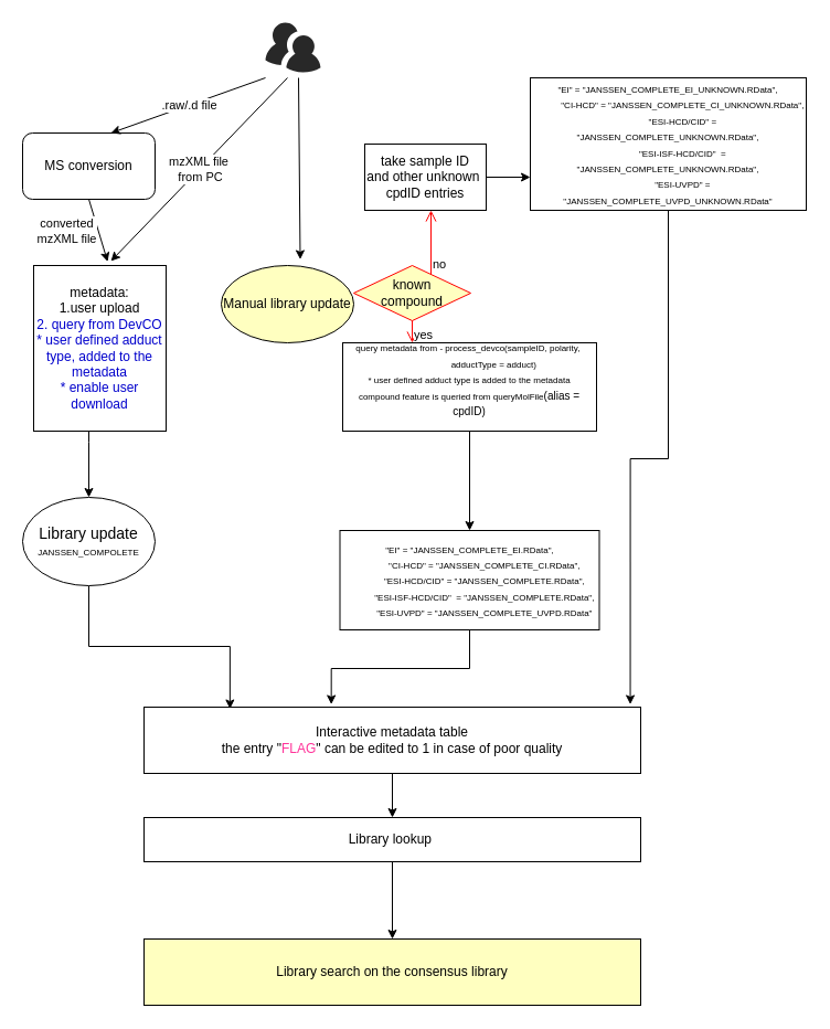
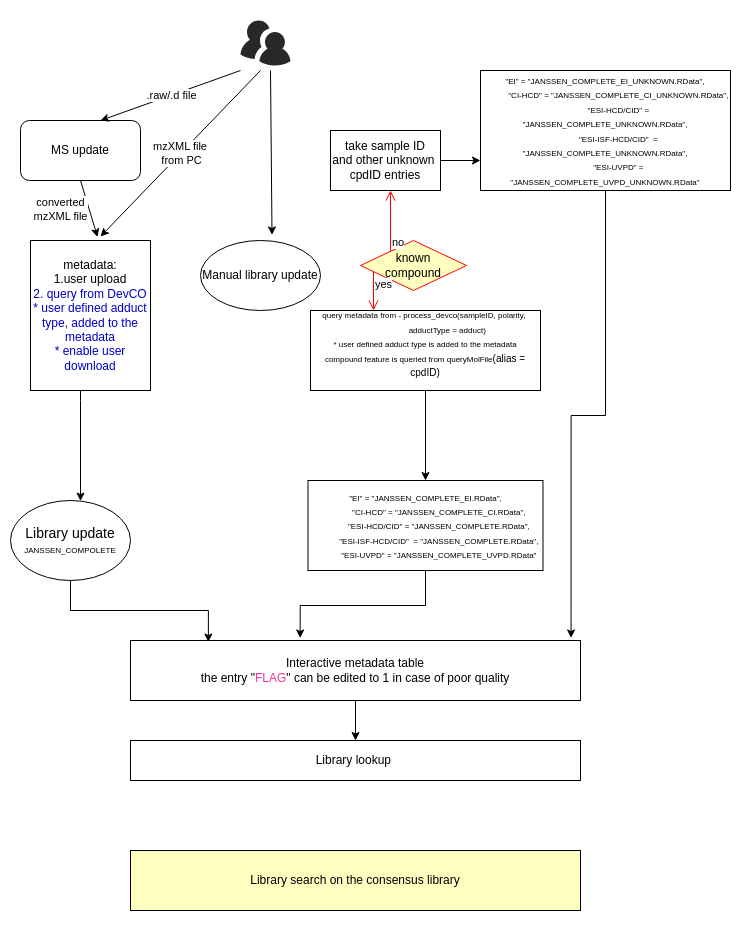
  <mxCell id="0" />
  <mxCell id="1" parent="0" />
  <mxCell id="2" value="" style="verticalLabelPosition=bottom;sketch=0;html=1;fillColor=#282828;strokeColor=none;verticalAlign=top;pointerEvents=1;align=center;shape=mxgraph.cisco_safe.people_places_things_icons.icon9;" vertex="1" parent="1"><mxGeometry x="240" y="20" width="50" height="45" as="geometry" /></mxCell>
- <mxCell id="3" value="MS conversion" style="rounded=1;whiteSpace=wrap;html=1;" vertex="1" parent="1"><mxGeometry x="20" y="120" width="120" height="60" as="geometry" /></mxCell>
+ <mxCell id="3" value="MS update" style="rounded=1;whiteSpace=wrap;html=1;" vertex="1" parent="1"><mxGeometry x="20" y="120" width="120" height="60" as="geometry" /></mxCell>
  <mxCell id="4" value="" style="endArrow=classic;html=1;rounded=0;" edge="1" parent="1"><mxGeometry relative="1" as="geometry"><mxPoint x="240" y="70" as="sourcePoint" /><mxPoint x="100" y="120" as="targetPoint" /></mxGeometry></mxCell>
  <mxCell id="5" value=".raw/.d file&lt;br&gt;" style="edgeLabel;resizable=0;html=1;align=center;verticalAlign=middle;" connectable="0" vertex="1" parent="4"><mxGeometry relative="1" as="geometry" /></mxCell>
  <mxCell id="6" value="" style="endArrow=classic;html=1;rounded=0;" edge="1" parent="1"><mxGeometry relative="1" as="geometry"><mxPoint x="260" y="70" as="sourcePoint" /><mxPoint x="100" y="236" as="targetPoint" /></mxGeometry></mxCell>
  <mxCell id="7" value="mzXML file&amp;nbsp;&lt;br&gt;from PC" style="edgeLabel;resizable=0;html=1;align=center;verticalAlign=middle;" connectable="0" vertex="1" parent="6"><mxGeometry relative="1" as="geometry" /></mxCell>
  <mxCell id="8" value="" style="endArrow=classic;html=1;rounded=0;exitX=0.5;exitY=1;exitDx=0;exitDy=0;entryX=0.642;entryY=-0.05;entryDx=0;entryDy=0;entryPerimeter=0;" edge="1" parent="1" source="3"><mxGeometry relative="1" as="geometry"><mxPoint x="80" y="350" as="sourcePoint" /><mxPoint x="97.04" y="236.5" as="targetPoint" /></mxGeometry></mxCell>
  <mxCell id="9" value="converted&lt;br&gt;mzXML file" style="edgeLabel;resizable=0;html=1;align=center;verticalAlign=middle;" connectable="0" vertex="1" parent="8"><mxGeometry relative="1" as="geometry"><mxPoint x="-29" as="offset" /></mxGeometry></mxCell>
  <mxCell id="10" style="edgeStyle=orthogonalEdgeStyle;rounded=0;orthogonalLoop=1;jettySize=auto;html=1;entryX=0.173;entryY=0.025;entryDx=0;entryDy=0;entryPerimeter=0;" edge="1" parent="1" source="11" target="29"><mxGeometry relative="1" as="geometry" /></mxCell>
- <mxCell id="11" value="&lt;font style=&quot;&quot;&gt;&lt;span style=&quot;font-size: 14px;&quot;&gt;Library update&lt;/span&gt;&lt;font style=&quot;font-size: 8px;&quot;&gt;&lt;br&gt;JANSSEN_COMPOLETE&lt;/font&gt;&lt;br&gt;&lt;/font&gt;" style="ellipse;whiteSpace=wrap;html=1;" vertex="1" parent="1"><mxGeometry x="20" y="450" width="120" height="80" as="geometry" /></mxCell>
- <mxCell id="12" value="Manual library update" style="ellipse;whiteSpace=wrap;html=1;fillColor=#ffffc0;" vertex="1" parent="1"><mxGeometry x="200" y="240" width="120" height="70" as="geometry" /></mxCell>
+ <mxCell id="11" value="&lt;font style=&quot;&quot;&gt;&lt;span style=&quot;font-size: 14px;&quot;&gt;Library update&lt;/span&gt;&lt;font style=&quot;font-size: 8px;&quot;&gt;&lt;br&gt;JANSSEN_COMPOLETE&lt;/font&gt;&lt;br&gt;&lt;/font&gt;" style="ellipse;whiteSpace=wrap;html=1;" vertex="1" parent="1"><mxGeometry x="10" y="500" width="120" height="80" as="geometry" /></mxCell>
+ <mxCell id="12" value="Manual library update" style="ellipse;whiteSpace=wrap;html=1;" vertex="1" parent="1"><mxGeometry x="200" y="240" width="120" height="70" as="geometry" /></mxCell>
  <mxCell id="13" value="" style="endArrow=classic;html=1;rounded=0;entryX=0.596;entryY=-0.079;entryDx=0;entryDy=0;entryPerimeter=0;" edge="1" parent="1" target="12"><mxGeometry width="50" height="50" relative="1" as="geometry"><mxPoint x="270" y="70" as="sourcePoint" /><mxPoint x="270" y="230" as="targetPoint" /></mxGeometry></mxCell>
  <mxCell id="14" value="" style="ellipse;whiteSpace=wrap;html=1;align=center;aspect=fixed;fillColor=none;strokeColor=none;resizable=0;perimeter=centerPerimeter;rotatable=0;allowArrows=0;points=[];outlineConnect=1;" vertex="1" parent="1"><mxGeometry x="280" y="250" width="10" height="10" as="geometry" /></mxCell>
- <mxCell id="15" value="known&lt;br&gt;compound" style="rhombus;whiteSpace=wrap;html=1;fontColor=#000000;fillColor=#ffffc0;strokeColor=#ff0000;" vertex="1" parent="1"><mxGeometry x="320" y="240" width="106" height="50" as="geometry" /></mxCell>
+ <mxCell id="15" value="known&lt;br&gt;compound" style="rhombus;whiteSpace=wrap;html=1;fontColor=#000000;fillColor=#ffffc0;strokeColor=#ff0000;" vertex="1" parent="1"><mxGeometry x="360" y="240" width="106" height="50" as="geometry" /></mxCell>
  <mxCell id="16" value="no" style="edgeStyle=orthogonalEdgeStyle;html=1;align=left;verticalAlign=bottom;endArrow=open;endSize=8;strokeColor=#ff0000;rounded=0;" edge="1" source="15" parent="1"><mxGeometry x="-1" relative="1" as="geometry"><mxPoint x="390" y="190" as="targetPoint" /><Array as="points"><mxPoint x="377" y="246" /><mxPoint x="391" y="246" /></Array></mxGeometry></mxCell>
  <mxCell id="17" value="yes" style="edgeStyle=orthogonalEdgeStyle;html=1;align=left;verticalAlign=top;endArrow=open;endSize=8;strokeColor=#ff0000;rounded=0;" edge="1" source="15" parent="1"><mxGeometry x="-1" relative="1" as="geometry"><mxPoint x="373" y="310" as="targetPoint" /><Array as="points"><mxPoint x="373" y="310" /></Array></mxGeometry></mxCell>
  <mxCell id="18" style="edgeStyle=orthogonalEdgeStyle;rounded=0;orthogonalLoop=1;jettySize=auto;html=1;entryX=0.377;entryY=-0.042;entryDx=0;entryDy=0;entryPerimeter=0;" edge="1" parent="1" source="19" target="29"><mxGeometry relative="1" as="geometry" /></mxCell>
  <mxCell id="19" value="&lt;font style=&quot;font-size: 8px;&quot;&gt;&quot;EI&quot; = &quot;JANSSEN_COMPLETE_EI.RData&quot;&lt;span style=&quot;color: rgb(0, 0, 0);&quot; class=&quot;s1&quot;&gt;,&lt;/span&gt;&lt;br&gt;&lt;span style=&quot;color: rgb(0, 0, 0);&quot; class=&quot;s1&quot;&gt;&lt;span style=&quot;white-space: pre;&quot;&gt;&amp;nbsp;&amp;nbsp;&amp;nbsp;&amp;nbsp;&lt;/span&gt;&lt;span style=&quot;white-space: pre;&quot;&gt;&amp;nbsp;&amp;nbsp;&amp;nbsp;&amp;nbsp;&lt;/span&gt;&lt;span style=&quot;white-space: pre;&quot;&gt;&amp;nbsp;&amp;nbsp;&amp;nbsp;&amp;nbsp;&lt;/span&gt;&lt;/span&gt;&quot;CI-HCD&quot;&lt;span style=&quot;color: rgb(0, 0, 0);&quot; class=&quot;s1&quot;&gt; = &lt;/span&gt;&quot;JANSSEN_COMPLETE_CI.RData&quot;&lt;span style=&quot;color: rgb(0, 0, 0);&quot; class=&quot;s1&quot;&gt;,&lt;/span&gt;&lt;br&gt;&lt;span style=&quot;color: rgb(0, 0, 0);&quot; class=&quot;s1&quot;&gt;&lt;span style=&quot;white-space: pre;&quot;&gt;&amp;nbsp;&amp;nbsp;&amp;nbsp;&amp;nbsp;&lt;/span&gt;&lt;span style=&quot;white-space: pre;&quot;&gt;&amp;nbsp;&amp;nbsp;&amp;nbsp;&amp;nbsp;&lt;/span&gt;&lt;span style=&quot;white-space: pre;&quot;&gt;&amp;nbsp;&amp;nbsp;&amp;nbsp;&amp;nbsp;&lt;/span&gt;&lt;/span&gt;&quot;ESI-HCD/CID&quot;&lt;span style=&quot;color: rgb(0, 0, 0);&quot; class=&quot;s1&quot;&gt; = &lt;/span&gt;&quot;JANSSEN_COMPLETE.RData&quot;&lt;span style=&quot;color: rgb(0, 0, 0);&quot; class=&quot;s1&quot;&gt;,&lt;/span&gt;&lt;br&gt;&lt;span style=&quot;color: rgb(0, 0, 0);&quot; class=&quot;s1&quot;&gt;&lt;span style=&quot;white-space: pre;&quot;&gt;&amp;nbsp;&amp;nbsp;&amp;nbsp;&amp;nbsp;&lt;/span&gt;&lt;span style=&quot;white-space: pre;&quot;&gt;&amp;nbsp;&amp;nbsp;&amp;nbsp;&amp;nbsp;&lt;/span&gt;&lt;span style=&quot;white-space: pre;&quot;&gt;&amp;nbsp;&amp;nbsp;&amp;nbsp;&amp;nbsp;&lt;/span&gt;&lt;/span&gt;&quot;ESI-ISF-HCD/CID&quot;&lt;span style=&quot;color: rgb(0, 0, 0);&quot; class=&quot;s1&quot;&gt;&lt;span class=&quot;Apple-converted-space&quot;&gt;&amp;nbsp; &lt;/span&gt;= &lt;/span&gt;&quot;JANSSEN_COMPLETE.RData&quot;&lt;span style=&quot;color: rgb(0, 0, 0);&quot; class=&quot;s1&quot;&gt;,&lt;/span&gt;&lt;br&gt;&lt;span style=&quot;color: rgb(0, 0, 0);&quot; class=&quot;s1&quot;&gt;&lt;span style=&quot;white-space: pre;&quot;&gt;&amp;nbsp;&amp;nbsp;&amp;nbsp;&amp;nbsp;&lt;/span&gt;&lt;span style=&quot;white-space: pre;&quot;&gt;&amp;nbsp;&amp;nbsp;&amp;nbsp;&amp;nbsp;&lt;/span&gt;&lt;span style=&quot;white-space: pre;&quot;&gt;&amp;nbsp;&amp;nbsp;&amp;nbsp;&amp;nbsp;&lt;/span&gt;&lt;/span&gt;&quot;ESI-UVPD&quot;&lt;span style=&quot;color: rgb(0, 0, 0);&quot; class=&quot;s1&quot;&gt; = &lt;/span&gt;&quot;JANSSEN_COMPLETE_UVPD.RData&quot;&lt;/font&gt;" style="rounded=0;whiteSpace=wrap;html=1;" vertex="1" parent="1"><mxGeometry x="307.5" y="480" width="235" height="90" as="geometry" /></mxCell>
  <mxCell id="20" value="" style="edgeStyle=orthogonalEdgeStyle;rounded=0;orthogonalLoop=1;jettySize=auto;html=1;" edge="1" parent="1" source="21" target="19"><mxGeometry relative="1" as="geometry" /></mxCell>
  <mxCell id="21" value="&lt;font style=&quot;font-size: 8px;&quot;&gt;query metadata from - process_devco(sampleID, polarity,&lt;span style=&quot;&quot; class=&quot;Apple-converted-space&quot;&gt;&amp;nbsp;&lt;/span&gt;&lt;br&gt;&amp;nbsp;&amp;nbsp;&amp;nbsp;&amp;nbsp;&amp;nbsp;&amp;nbsp;&amp;nbsp;&amp;nbsp;&amp;nbsp;&amp;nbsp;&amp;nbsp;&amp;nbsp;&amp;nbsp;&amp;nbsp;&amp;nbsp;&amp;nbsp;&amp;nbsp;&amp;nbsp;&amp;nbsp;&amp;nbsp;adductType = adduct&lt;span style=&quot;&quot; class=&quot;s1&quot;&gt;)&lt;br&gt;* user defined adduct type is added to the metadata&lt;br&gt;compound feature is queried from&amp;nbsp;queryMolFile&lt;span style=&quot;font-size: 10px; text-align: start; background-color: initial;&quot; class=&quot;s1&quot;&gt;(&lt;/span&gt;&lt;span style=&quot;font-size: 10px; text-align: start; background-color: initial;&quot;&gt;alias = cpdID&lt;/span&gt;&lt;span style=&quot;font-size: 10px; text-align: start; background-color: initial;&quot; class=&quot;s1&quot;&gt;)&lt;/span&gt;&lt;br&gt;&lt;b style=&quot;color: rgb(255, 0, 0);&quot;&gt;&lt;br&gt;&lt;/b&gt;&lt;/span&gt;&lt;/font&gt;" style="rounded=0;whiteSpace=wrap;html=1;" vertex="1" parent="1"><mxGeometry x="310" y="310" width="230" height="80" as="geometry" /></mxCell>
  <mxCell id="22" style="edgeStyle=orthogonalEdgeStyle;rounded=0;orthogonalLoop=1;jettySize=auto;html=1;entryX=0;entryY=0.75;entryDx=0;entryDy=0;" edge="1" parent="1" source="23" target="25"><mxGeometry relative="1" as="geometry" /></mxCell>
  <mxCell id="23" value="take sample ID&lt;br&gt;and other unknown&amp;nbsp;&lt;br&gt;cpdID entries" style="rounded=0;whiteSpace=wrap;html=1;" vertex="1" parent="1"><mxGeometry x="330" y="130" width="110" height="60" as="geometry" /></mxCell>
  <mxCell id="24" style="edgeStyle=orthogonalEdgeStyle;rounded=0;orthogonalLoop=1;jettySize=auto;html=1;entryX=0.979;entryY=-0.042;entryDx=0;entryDy=0;entryPerimeter=0;" edge="1" parent="1" source="25" target="29"><mxGeometry relative="1" as="geometry"><mxPoint x="570" y="691" as="targetPoint" /></mxGeometry></mxCell>
  <mxCell id="25" value="&lt;font style=&quot;font-size: 8px;&quot;&gt;&quot;EI&quot; = &quot;JANSSEN_COMPLETE_EI_UNKNOWN.RData&quot;&lt;span style=&quot;color: rgb(0, 0, 0);&quot; class=&quot;s1&quot;&gt;,&lt;/span&gt;&lt;br&gt;&lt;span style=&quot;color: rgb(0, 0, 0);&quot; class=&quot;s1&quot;&gt;&lt;span style=&quot;white-space: pre;&quot;&gt;&amp;nbsp;&amp;nbsp;&amp;nbsp;&amp;nbsp;&lt;/span&gt;&lt;span style=&quot;white-space: pre;&quot;&gt;&amp;nbsp;&amp;nbsp;&amp;nbsp;&amp;nbsp;&lt;/span&gt;&lt;span style=&quot;white-space: pre;&quot;&gt;&amp;nbsp;&amp;nbsp;&amp;nbsp;&amp;nbsp;&lt;/span&gt;&lt;/span&gt;&quot;CI-HCD&quot;&lt;span style=&quot;color: rgb(0, 0, 0);&quot; class=&quot;s1&quot;&gt; = &lt;/span&gt;&quot;JANSSEN_COMPLETE_CI_UNKNOWN.RData&quot;&lt;span style=&quot;color: rgb(0, 0, 0);&quot; class=&quot;s1&quot;&gt;,&lt;/span&gt;&lt;br&gt;&lt;span style=&quot;color: rgb(0, 0, 0);&quot; class=&quot;s1&quot;&gt;&lt;span style=&quot;white-space: pre;&quot;&gt;&amp;nbsp;&amp;nbsp;&amp;nbsp;&amp;nbsp;&lt;/span&gt;&lt;span style=&quot;white-space: pre;&quot;&gt;&amp;nbsp;&amp;nbsp;&amp;nbsp;&amp;nbsp;&lt;/span&gt;&lt;span style=&quot;white-space: pre;&quot;&gt;&amp;nbsp;&amp;nbsp;&amp;nbsp;&amp;nbsp;&lt;/span&gt;&lt;/span&gt;&quot;ESI-HCD/CID&quot;&lt;span style=&quot;color: rgb(0, 0, 0);&quot; class=&quot;s1&quot;&gt; = &lt;/span&gt;&quot;JANSSEN_COMPLETE_UNKNOWN.RData&quot;&lt;span style=&quot;color: rgb(0, 0, 0);&quot; class=&quot;s1&quot;&gt;,&lt;/span&gt;&lt;br&gt;&lt;span style=&quot;color: rgb(0, 0, 0);&quot; class=&quot;s1&quot;&gt;&lt;span style=&quot;white-space: pre;&quot;&gt;&amp;nbsp;&amp;nbsp;&amp;nbsp;&amp;nbsp;&lt;/span&gt;&lt;span style=&quot;white-space: pre;&quot;&gt;&amp;nbsp;&amp;nbsp;&amp;nbsp;&amp;nbsp;&lt;/span&gt;&lt;span style=&quot;white-space: pre;&quot;&gt;&amp;nbsp;&amp;nbsp;&amp;nbsp;&amp;nbsp;&lt;/span&gt;&lt;/span&gt;&quot;ESI-ISF-HCD/CID&quot;&lt;span style=&quot;color: rgb(0, 0, 0);&quot; class=&quot;s1&quot;&gt;&lt;span class=&quot;Apple-converted-space&quot;&gt;&amp;nbsp; &lt;/span&gt;= &lt;/span&gt;&quot;JANSSEN_COMPLETE_UNKNOWN.RData&quot;&lt;span style=&quot;color: rgb(0, 0, 0);&quot; class=&quot;s1&quot;&gt;,&lt;/span&gt;&lt;br&gt;&lt;span style=&quot;color: rgb(0, 0, 0);&quot; class=&quot;s1&quot;&gt;&lt;span style=&quot;white-space: pre;&quot;&gt;&amp;nbsp;&amp;nbsp;&amp;nbsp;&amp;nbsp;&lt;/span&gt;&lt;span style=&quot;white-space: pre;&quot;&gt;&amp;nbsp;&amp;nbsp;&amp;nbsp;&amp;nbsp;&lt;/span&gt;&lt;span style=&quot;white-space: pre;&quot;&gt;&amp;nbsp;&amp;nbsp;&amp;nbsp;&amp;nbsp;&lt;/span&gt;&lt;/span&gt;&quot;ESI-UVPD&quot;&lt;span style=&quot;color: rgb(0, 0, 0);&quot; class=&quot;s1&quot;&gt; = &lt;/span&gt;&quot;JANSSEN_COMPLETE_UVPD_UNKNOWN.RData&quot;&lt;/font&gt;" style="rounded=0;whiteSpace=wrap;html=1;" vertex="1" parent="1"><mxGeometry x="480" y="70" width="250" height="120" as="geometry" /></mxCell>
  <mxCell id="26" value="" style="edgeStyle=orthogonalEdgeStyle;rounded=0;orthogonalLoop=1;jettySize=auto;html=1;" edge="1" parent="1" source="27" target="11"><mxGeometry relative="1" as="geometry"><Array as="points"><mxPoint x="80" y="400" /><mxPoint x="80" y="400" /></Array></mxGeometry></mxCell>
  <mxCell id="27" value="metadata:&lt;br&gt;1.user upload&lt;br&gt;&lt;font color=&quot;#0000cc&quot;&gt;2. query from DevCO&lt;br&gt;* user defined adduct type, added to the metadata&lt;br&gt;* enable user download&lt;/font&gt;" style="rounded=0;whiteSpace=wrap;html=1;" vertex="1" parent="1"><mxGeometry x="30" y="240" width="120" height="150" as="geometry" /></mxCell>
  <mxCell id="28" style="edgeStyle=orthogonalEdgeStyle;rounded=0;orthogonalLoop=1;jettySize=auto;html=1;entryX=0.5;entryY=0;entryDx=0;entryDy=0;" edge="1" parent="1" source="29" target="31"><mxGeometry relative="1" as="geometry" /></mxCell>
  <mxCell id="29" value="Interactive metadata table&lt;br&gt;the entry &quot;&lt;font color=&quot;#ff3399&quot;&gt;FLAG&lt;/font&gt;&quot; can be edited to 1 in case of poor quality" style="rounded=0;whiteSpace=wrap;html=1;" vertex="1" parent="1"><mxGeometry x="130" y="640" width="450" height="60" as="geometry" /></mxCell>
- <mxCell id="30" style="edgeStyle=orthogonalEdgeStyle;rounded=0;orthogonalLoop=1;jettySize=auto;html=1;entryX=0.5;entryY=0;entryDx=0;entryDy=0;" edge="1" parent="1" source="31" target="32"><mxGeometry relative="1" as="geometry" /></mxCell>
  <mxCell id="31" value="Library lookup&amp;nbsp;" style="rounded=0;whiteSpace=wrap;html=1;" vertex="1" parent="1"><mxGeometry x="130" y="740" width="450" height="40" as="geometry" /></mxCell>
  <mxCell id="32" value="Library search on the consensus library" style="rounded=0;whiteSpace=wrap;html=1;fillColor=#ffffc0;" vertex="1" parent="1"><mxGeometry x="130" y="850" width="450" height="60" as="geometry" /></mxCell>
